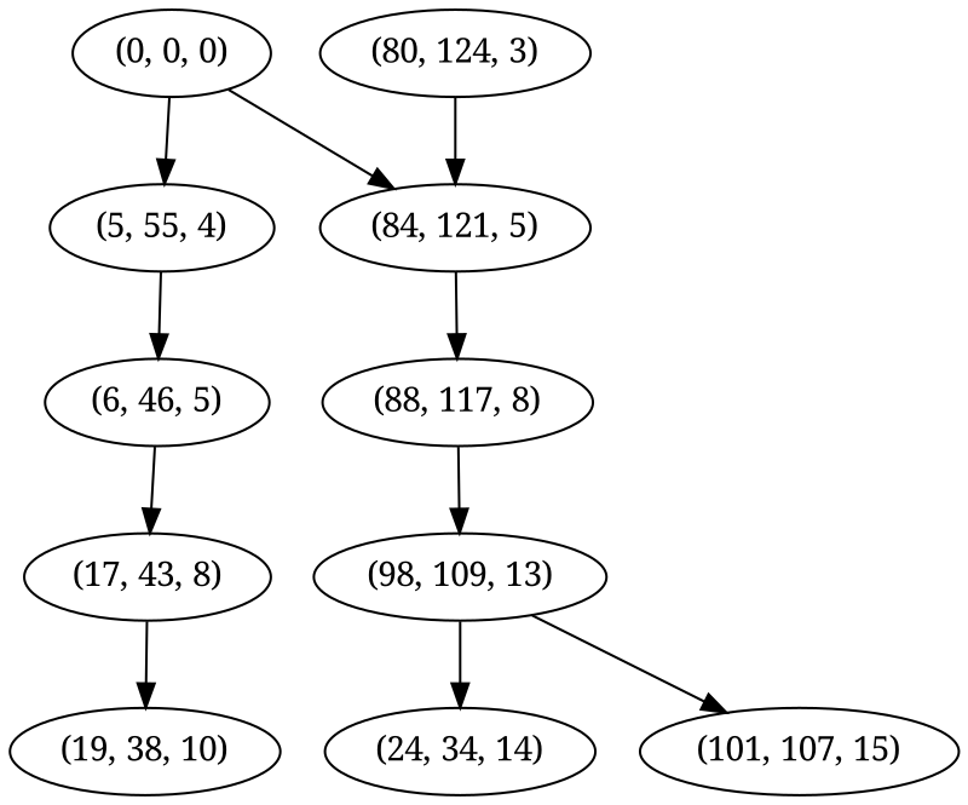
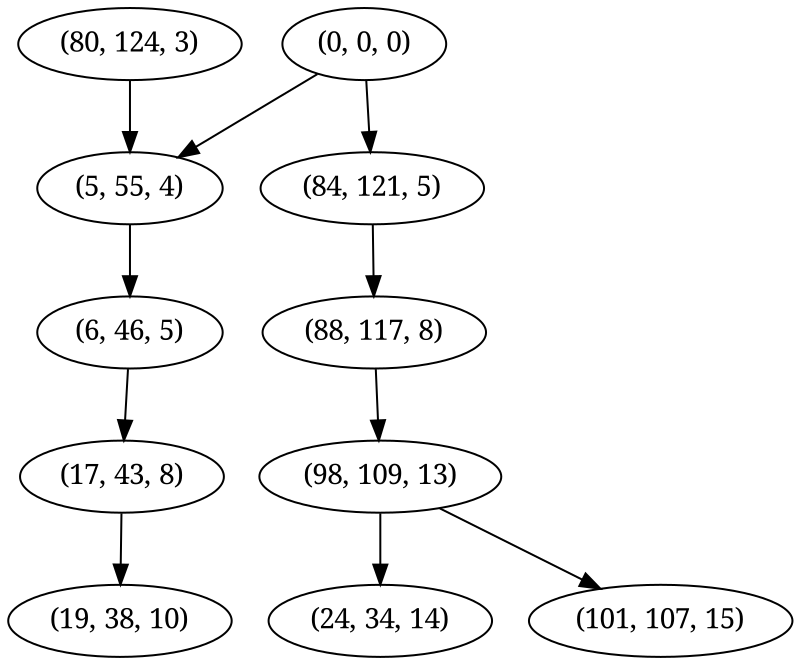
  digraph {
    fontname="Noto Serif"
    node [fontname="Noto Serif"]
    edge [fontname="Noto Serif"]
    "(0, 0, 0)"
    "(5, 55, 4)"
    "(84, 121, 5)"
    "(6, 46, 5)"
    "(80, 124, 3)"
    "(17, 43, 8)"
    "(19, 38, 10)"
    "(88, 117, 8)"
    "(98, 109, 13)"
    "(24, 34, 14)"
    "(101, 107, 15)"
    "(0, 0, 0)" -> "(5, 55, 4)"
    "(0, 0, 0)" -> "(84, 121, 5)"
    "(5, 55, 4)" -> "(6, 46, 5)"
    "(84, 121, 5)" -> "(88, 117, 8)"
    "(6, 46, 5)" -> "(17, 43, 8)"
-   "(80, 124, 3)" -> "(84, 121, 5)"
+   "(80, 124, 3)" -> "(5, 55, 4)"
    "(17, 43, 8)" -> "(19, 38, 10)"
    "(88, 117, 8)" -> "(98, 109, 13)"
    "(98, 109, 13)" -> "(24, 34, 14)"
    "(98, 109, 13)" -> "(101, 107, 15)"
  }
